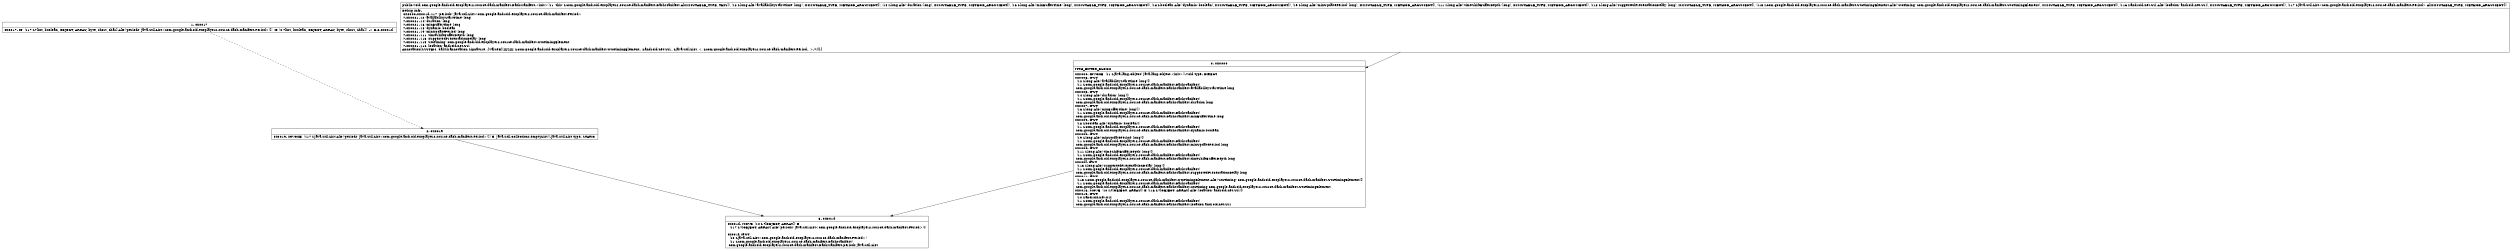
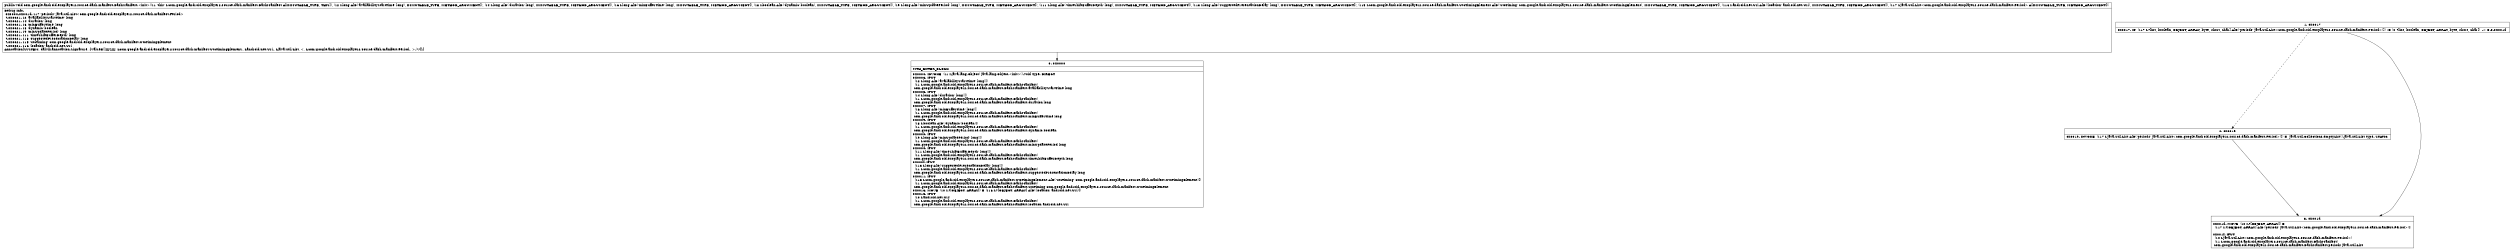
  digraph {
    node [shape=record]
    n1 [label="{0\:\ 0x0000|MTH_ENTER_BLOCK\l|0x0000: INVOKE  (r1 I:java.lang.Object) java.lang.Object.\<init\>():void type: DIRECT \l0x0003: IPUT  \l  (r2 I:long A[D('availabilityStartTime' long)])\l  (r1 I:com.google.android.exoplayer2.source.dash.manifest.DashManifest)\l com.google.android.exoplayer2.source.dash.manifest.DashManifest.availabilityStartTime long \l0x0005: IPUT  \l  (r4 I:long A[D('duration' long)])\l  (r1 I:com.google.android.exoplayer2.source.dash.manifest.DashManifest)\l com.google.android.exoplayer2.source.dash.manifest.DashManifest.duration long \l0x0007: IPUT  \l  (r6 I:long A[D('minBufferTime' long)])\l  (r1 I:com.google.android.exoplayer2.source.dash.manifest.DashManifest)\l com.google.android.exoplayer2.source.dash.manifest.DashManifest.minBufferTime long \l0x0009: IPUT  \l  (r8 I:boolean A[D('dynamic' boolean)])\l  (r1 I:com.google.android.exoplayer2.source.dash.manifest.DashManifest)\l com.google.android.exoplayer2.source.dash.manifest.DashManifest.dynamic boolean \l0x000b: IPUT  \l  (r9 I:long A[D('minUpdatePeriod' long)])\l  (r1 I:com.google.android.exoplayer2.source.dash.manifest.DashManifest)\l com.google.android.exoplayer2.source.dash.manifest.DashManifest.minUpdatePeriod long \l0x000d: IPUT  \l  (r11 I:long A[D('timeShiftBufferDepth' long)])\l  (r1 I:com.google.android.exoplayer2.source.dash.manifest.DashManifest)\l com.google.android.exoplayer2.source.dash.manifest.DashManifest.timeShiftBufferDepth long \l0x000f: IPUT  \l  (r13 I:long A[D('suggestedPresentationDelay' long)])\l  (r1 I:com.google.android.exoplayer2.source.dash.manifest.DashManifest)\l com.google.android.exoplayer2.source.dash.manifest.DashManifest.suggestedPresentationDelay long \l0x0011: IPUT  \l  (r15 I:com.google.android.exoplayer2.source.dash.manifest.UtcTimingElement A[D('utcTiming' com.google.android.exoplayer2.source.dash.manifest.UtcTimingElement)])\l  (r1 I:com.google.android.exoplayer2.source.dash.manifest.DashManifest)\l com.google.android.exoplayer2.source.dash.manifest.DashManifest.utcTiming com.google.android.exoplayer2.source.dash.manifest.UtcTimingElement \l0x0013: MOVE  (r0 I:?[OBJECT, ARRAY]) = (r16 I:?[OBJECT, ARRAY] A[D('location' android.net.Uri)]) \l0x0015: IPUT  \l  (r0 I:android.net.Uri)\l  (r1 I:com.google.android.exoplayer2.source.dash.manifest.DashManifest)\l com.google.android.exoplayer2.source.dash.manifest.DashManifest.location android.net.Uri \l}"]
    n2 [label="{1\:\ 0x0017|0x0017: IF  (r17 I:?[int, boolean, OBJECT, ARRAY, byte, short, char] A[D('periods' java.util.List\<com.google.android.exoplayer2.source.dash.manifest.Period\>)]) != (0 ?[int, boolean, OBJECT, ARRAY, byte, short, char])  \-\> B:3:0x001d \l}"]
    n3 [label="{2\:\ 0x0019|0x0019: INVOKE  (r17 I:java.util.List A[D('periods' java.util.List\<com.google.android.exoplayer2.source.dash.manifest.Period\>)]) =  java.util.Collections.emptyList():java.util.List type: STATIC \l}"]
    n4 [label="{3\:\ 0x001d|0x001d: MOVE  (r0 I:?[OBJECT, ARRAY]) = \l  (r17 I:?[OBJECT, ARRAY] A[D('periods' java.util.List\<com.google.android.exoplayer2.source.dash.manifest.Period\>)])\l \l0x001f: IPUT  \l  (r0 I:java.util.List\<com.google.android.exoplayer2.source.dash.manifest.Period\>)\l  (r1 I:com.google.android.exoplayer2.source.dash.manifest.DashManifest)\l com.google.android.exoplayer2.source.dash.manifest.DashManifest.periods java.util.List \l}"]
    n5 [label="{public void com.google.android.exoplayer2.source.dash.manifest.DashManifest.\<init\>((r1 'this' I:com.google.android.exoplayer2.source.dash.manifest.DashManifest A[IMMUTABLE_TYPE, THIS]), (r2 I:long A[D('availabilityStartTime' long), IMMUTABLE_TYPE, METHOD_ARGUMENT]), (r4 I:long A[D('duration' long), IMMUTABLE_TYPE, METHOD_ARGUMENT]), (r6 I:long A[D('minBufferTime' long), IMMUTABLE_TYPE, METHOD_ARGUMENT]), (r8 I:boolean A[D('dynamic' boolean), IMMUTABLE_TYPE, METHOD_ARGUMENT]), (r9 I:long A[D('minUpdatePeriod' long), IMMUTABLE_TYPE, METHOD_ARGUMENT]), (r11 I:long A[D('timeShiftBufferDepth' long), IMMUTABLE_TYPE, METHOD_ARGUMENT]), (r13 I:long A[D('suggestedPresentationDelay' long), IMMUTABLE_TYPE, METHOD_ARGUMENT]), (r15 I:com.google.android.exoplayer2.source.dash.manifest.UtcTimingElement A[D('utcTiming' com.google.android.exoplayer2.source.dash.manifest.UtcTimingElement), IMMUTABLE_TYPE, METHOD_ARGUMENT]), (r16 I:android.net.Uri A[D('location' android.net.Uri), IMMUTABLE_TYPE, METHOD_ARGUMENT]), (r17 I:java.util.List\<com.google.android.exoplayer2.source.dash.manifest.Period\> A[IMMUTABLE_TYPE, METHOD_ARGUMENT]))  | Debug Info:\l  0x0000\-0x001d: r17 'periods' java.util.List\<com.google.android.exoplayer2.source.dash.manifest.Period\>\l  ?\-0x0021: r2 'availabilityStartTime' long\l  ?\-0x0021: r4 'duration' long\l  ?\-0x0021: r6 'minBufferTime' long\l  ?\-0x0021: r8 'dynamic' boolean\l  ?\-0x0021: r9 'minUpdatePeriod' long\l  ?\-0x0021: r11 'timeShiftBufferDepth' long\l  ?\-0x0021: r13 'suggestedPresentationDelay' long\l  ?\-0x0021: r15 'utcTiming' com.google.android.exoplayer2.source.dash.manifest.UtcTimingElement\l  ?\-0x0021: r16 'location' android.net.Uri\lAnnotation[SYSTEM, dalvik.annotation.Signature, \{value=[(JJJZJJJ, Lcom\/google\/android\/exoplayer2\/source\/dash\/manifest\/UtcTimingElement;, Landroid\/net\/Uri;, Ljava\/util\/List, \<, Lcom\/google\/android\/exoplayer2\/source\/dash\/manifest\/Period;, \>;)V]\}]\l}"]
    n2 -> n3 [style=dashed]
-   n1 -> n4
+   n2 -> n4
    n3 -> n4
    n5 -> n1
  }
